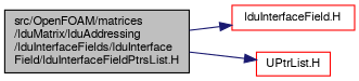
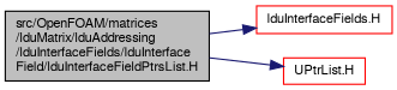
  digraph {
    rankdir=LR
    node [color=red fontname=FreeSans fontsize=10 shape=record]
    edge [color=midnightblue fontname=FreeSans fontsize=10 labelfontname=FreeSans labelfontsize=10 style=solid]
    n1 [color=black fillcolor=grey75 fontcolor=black height=0.2 label="src/OpenFOAM/matrices\l/lduMatrix/lduAddressing\l/lduInterfaceFields/lduInterface\lField/lduInterfaceFieldPtrsList.H" style=filled width=0.4]
-   n2 [height=0.2 label="lduInterfaceField.H" width=0.4]
+   n2 [height=0.2 label="lduInterfaceFields.H" width=0.4]
    n3 [height=0.2 label="UPtrList.H" width=0.4]
    n1 -> n2
    n1 -> n3
  }
